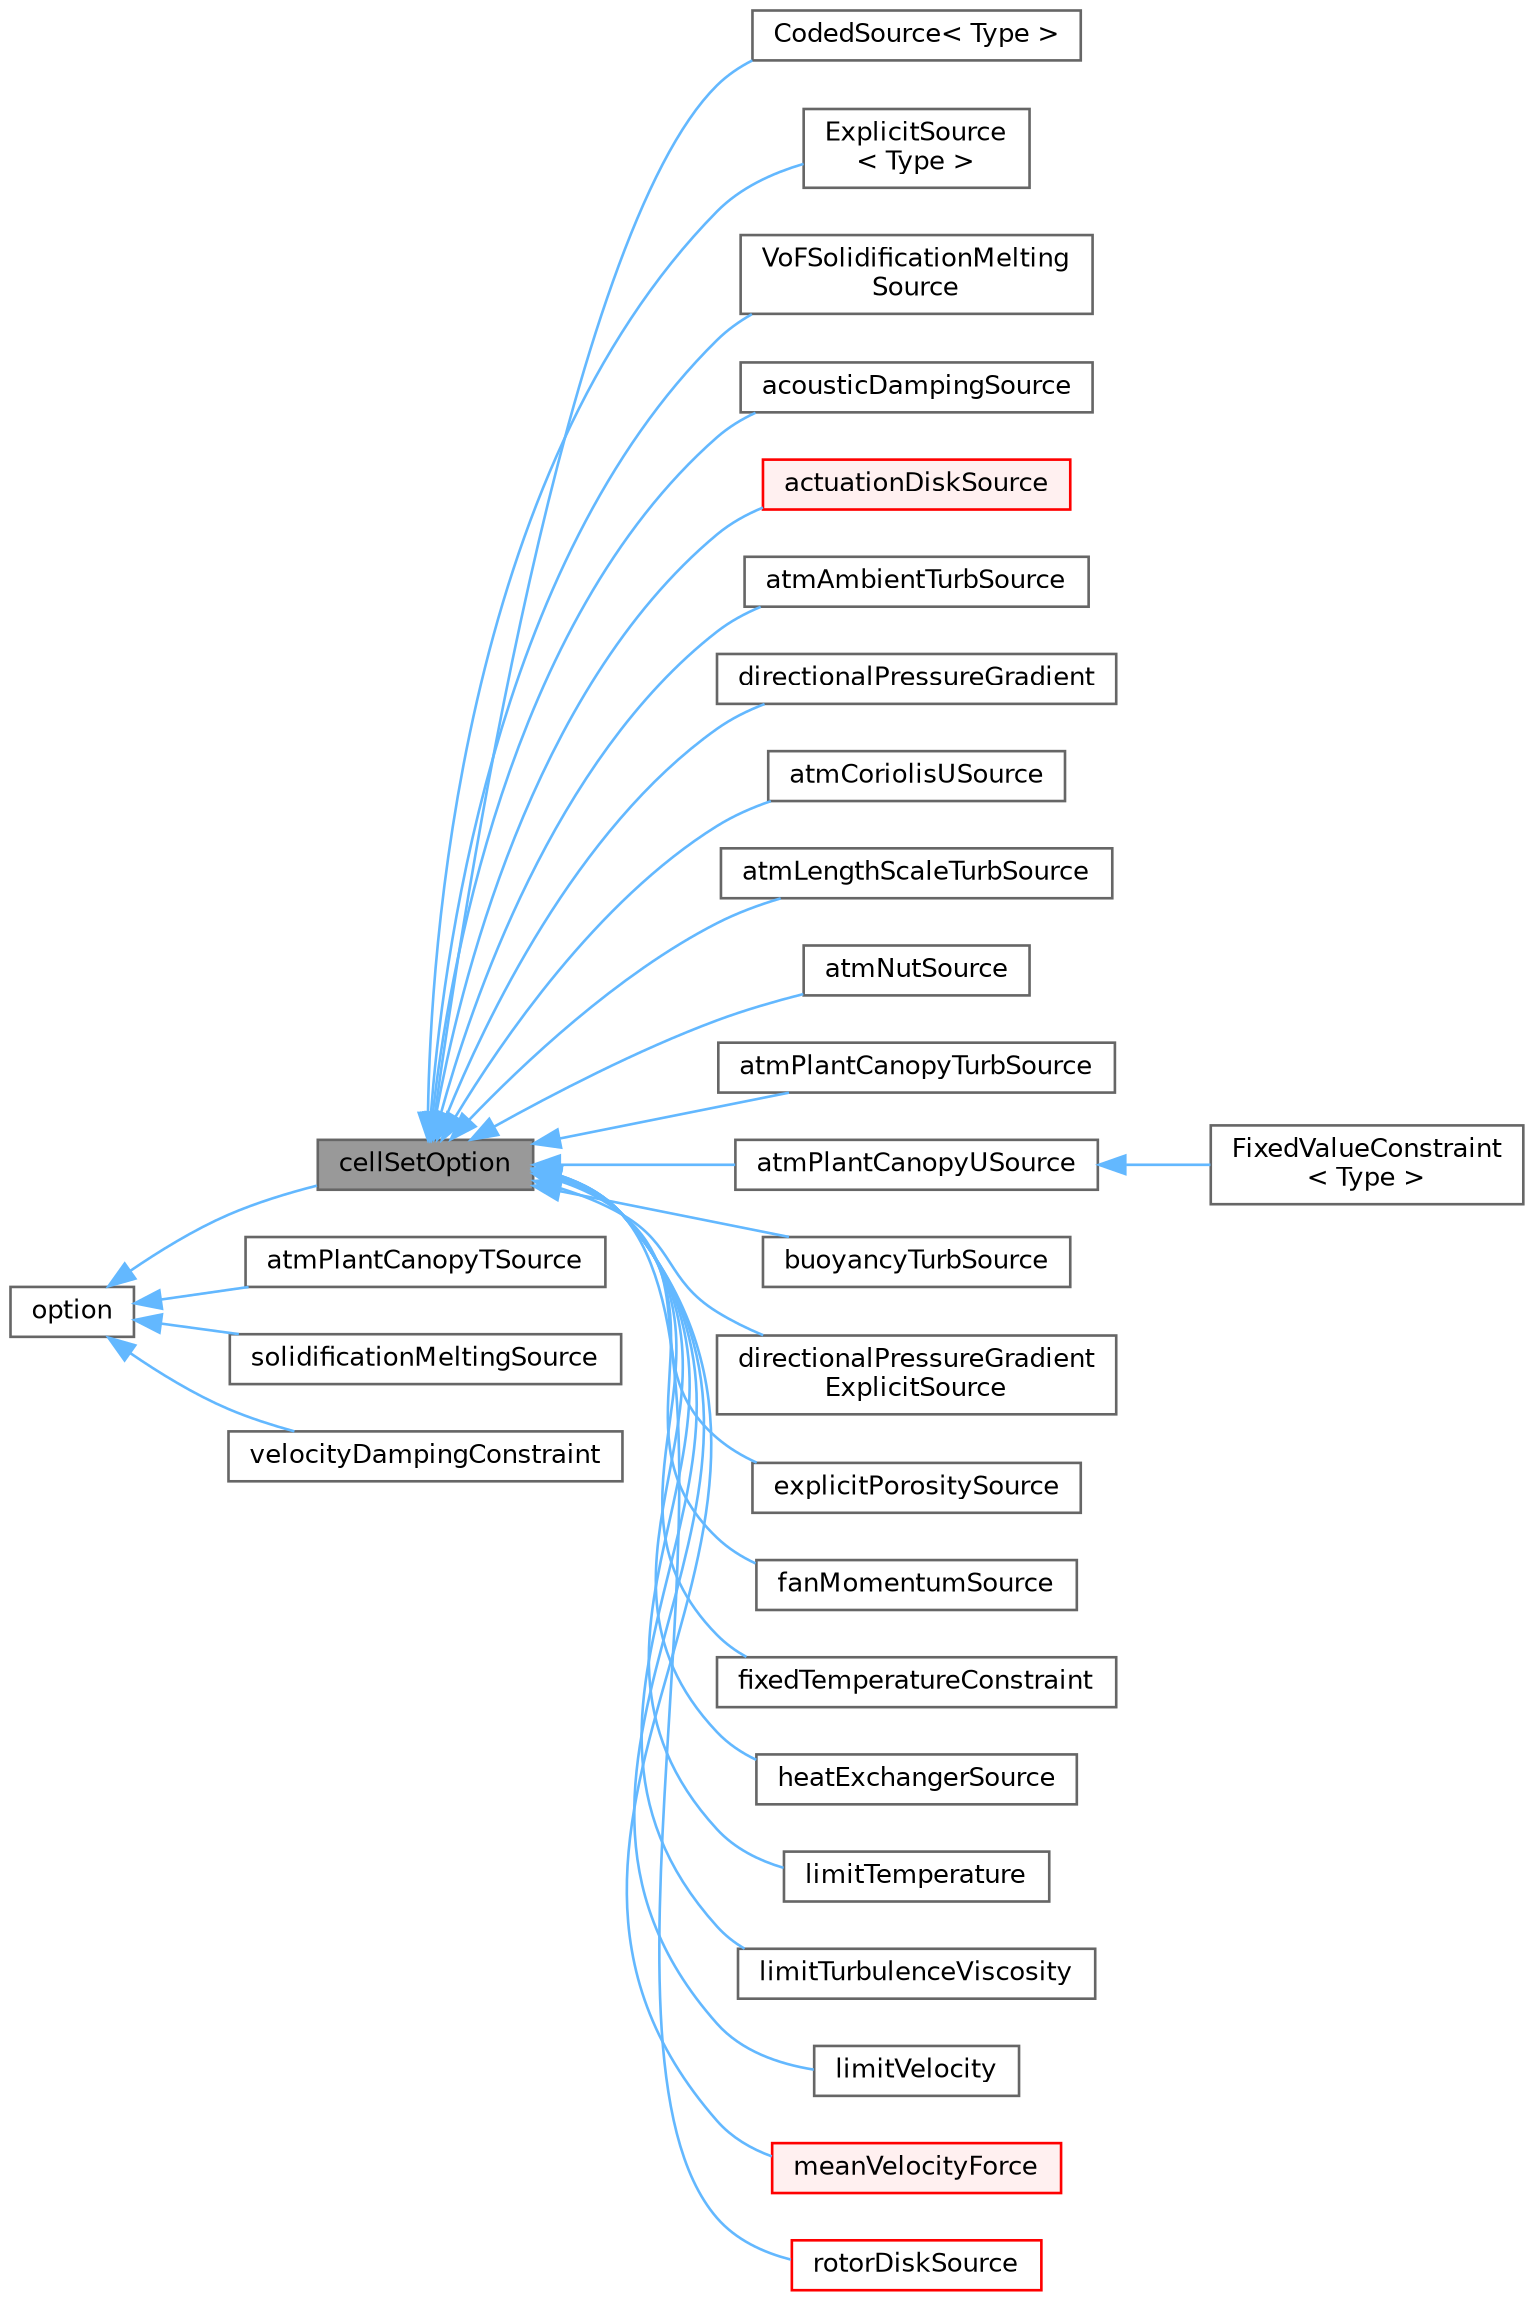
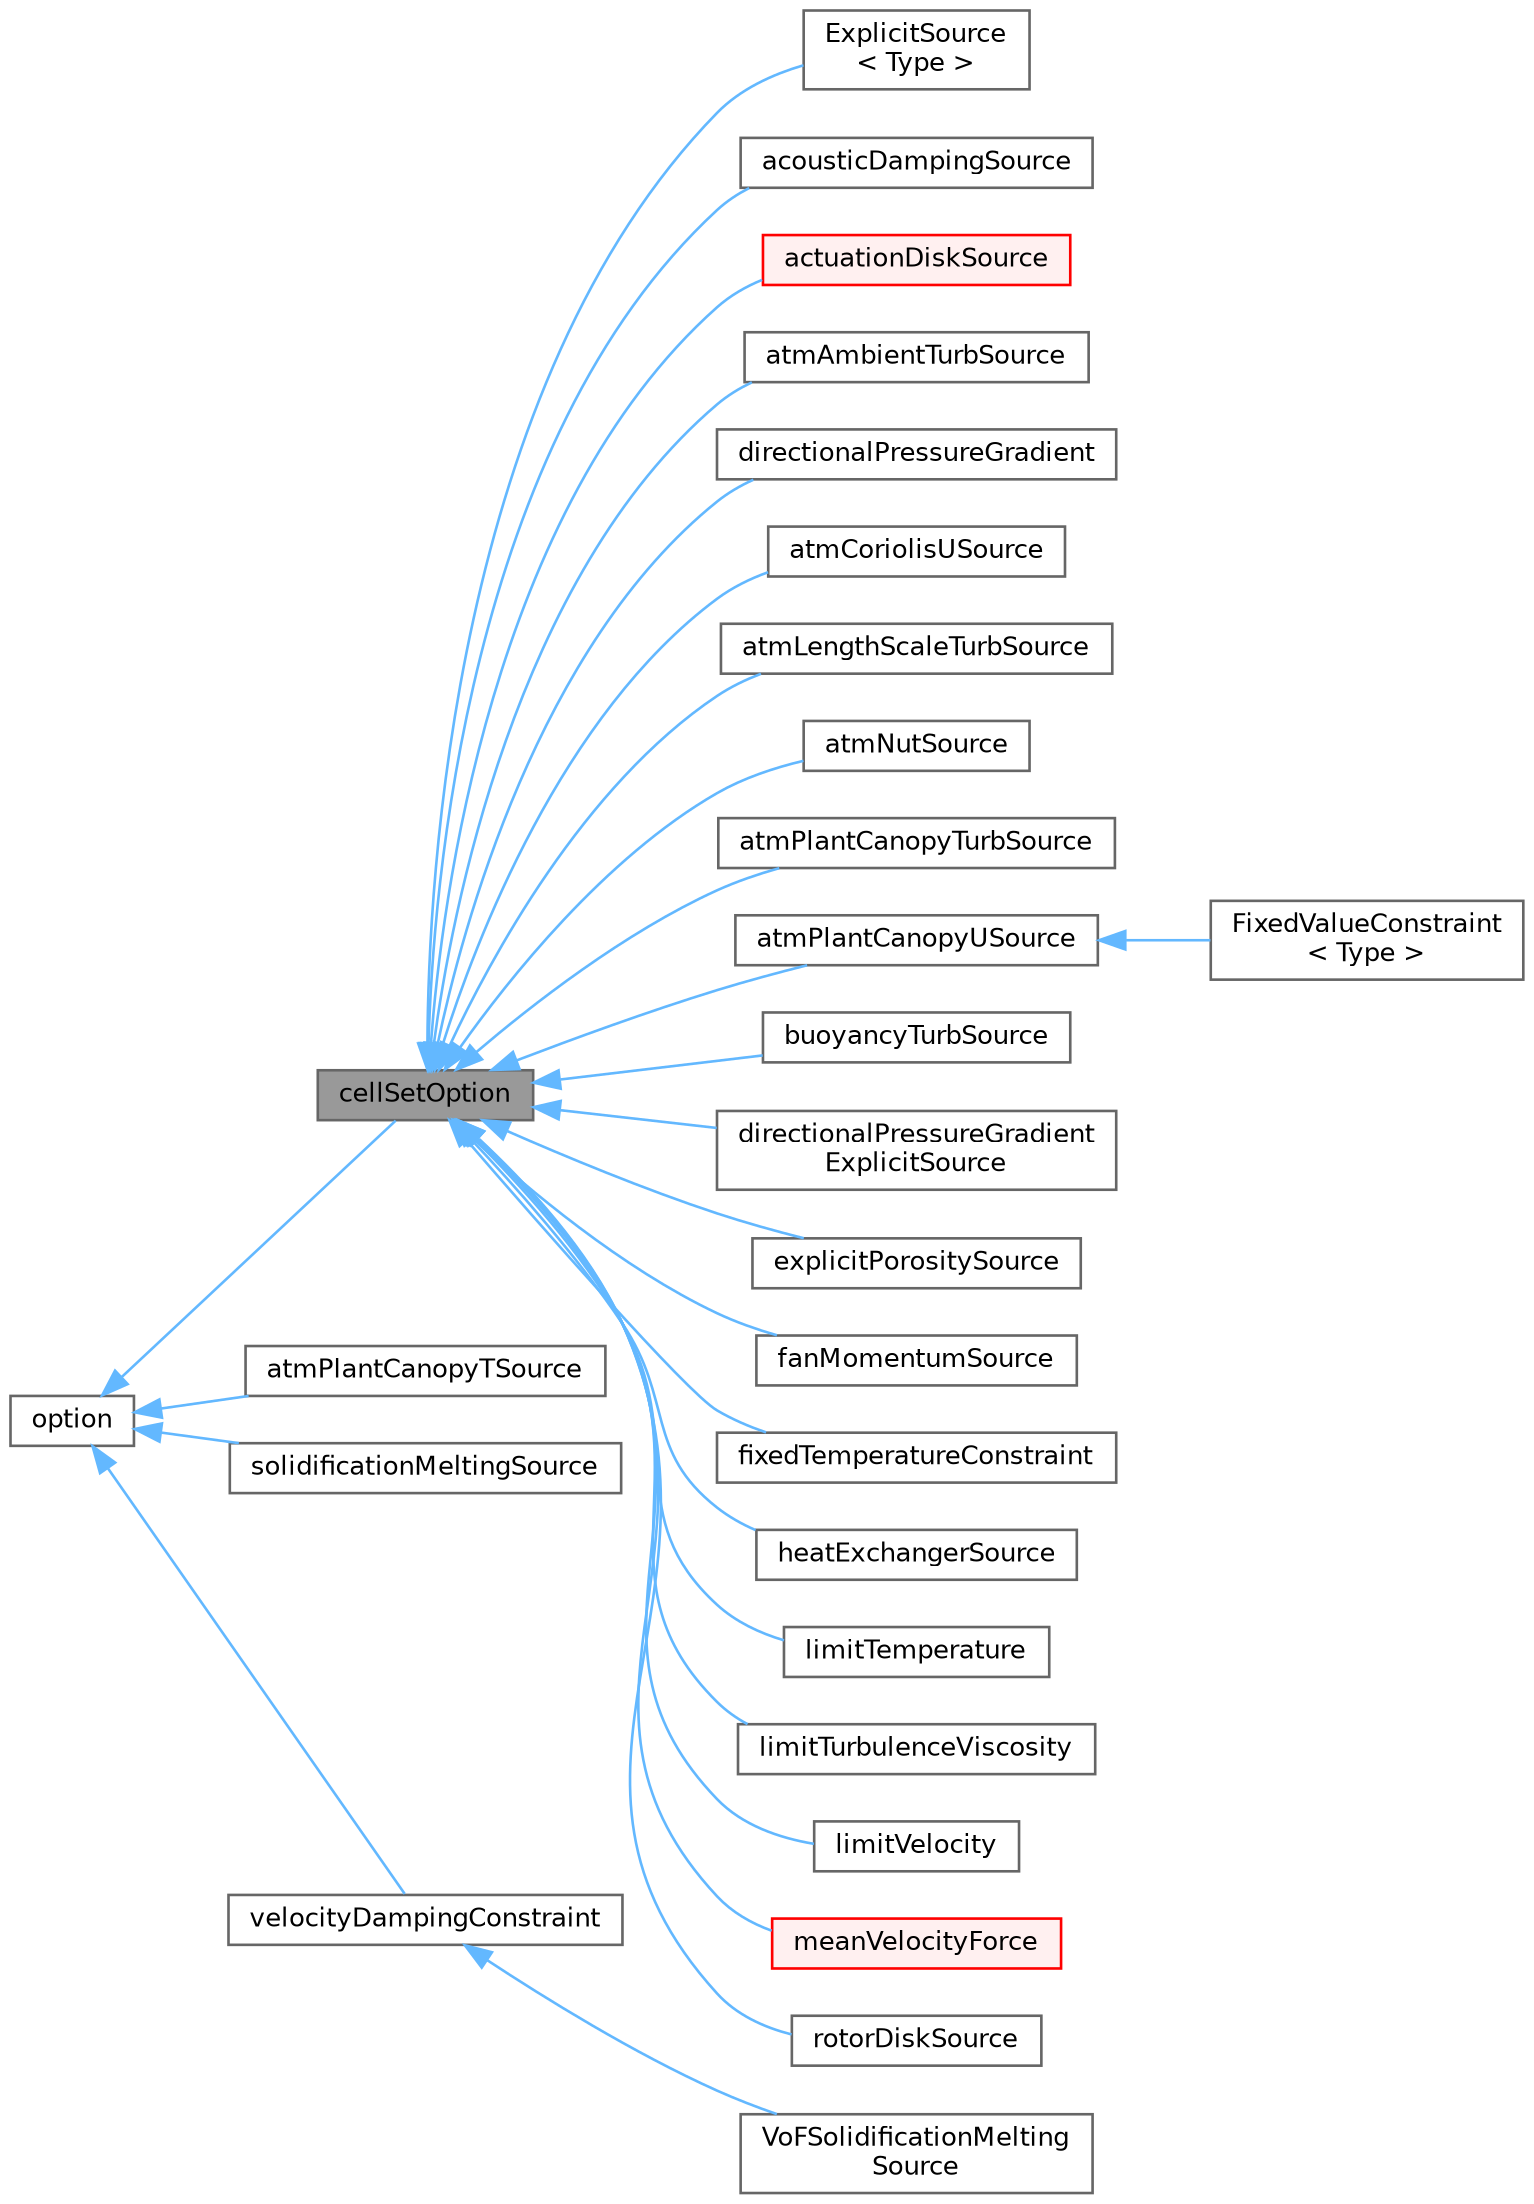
  digraph {
    rankdir=LR
    node [color=gray40 fillcolor=white fontname=Helvetica fontsize=10 shape=box style=filled]
    edge [color=steelblue1 dir=back fontname=Helvetica fontsize=10 labelfontname=Helvetica labelfontsize=10 style=solid]
    n1 [fillcolor=grey60 fontcolor=black height=0.2 label=cellSetOption width=0.4]
-   n2 [height=0.2 label="CodedSource\< Type \>" width=0.4]
    n3 [height=0.2 label="ExplicitSource\l\< Type \>" width=0.4]
    n4 [height=0.2 label="VoFSolidificationMelting\lSource" width=0.4]
    n5 [height=0.2 label=acousticDampingSource width=0.4]
    n6 [color=red fillcolor="#FFF0F0" height=0.2 label=actuationDiskSource width=0.4]
    n7 [height=0.2 label=atmAmbientTurbSource width=0.4]
    n8 [height=0.2 label=directionalPressureGradient width=0.4]
    n9 [height=0.2 label=atmCoriolisUSource width=0.4]
    n10 [height=0.2 label=atmLengthScaleTurbSource width=0.4]
    n11 [height=0.2 label=atmNutSource width=0.4]
    n12 [height=0.2 label=atmPlantCanopyTurbSource width=0.4]
    n13 [height=0.2 label=atmPlantCanopyUSource width=0.4]
    n14 [height=0.2 label=buoyancyTurbSource width=0.4]
    n15 [height=0.2 label="directionalPressureGradient\lExplicitSource" width=0.4]
    n16 [height=0.2 label=explicitPorositySource width=0.4]
    n17 [height=0.2 label=fanMomentumSource width=0.4]
    n18 [height=0.2 label=fixedTemperatureConstraint width=0.4]
    n19 [height=0.2 label=heatExchangerSource width=0.4]
    n20 [height=0.2 label=limitTemperature width=0.4]
    n21 [height=0.2 label=limitTurbulenceViscosity width=0.4]
    n22 [height=0.2 label=limitVelocity width=0.4]
    n23 [color=red fillcolor="#FFF0F0" height=0.2 label=meanVelocityForce width=0.4]
-   n24 [color=red height=0.2 label=rotorDiskSource width=0.4]
+   n24 [height=0.2 label=rotorDiskSource width=0.4]
    n25 [height=0.2 label="FixedValueConstraint\l\< Type \>" width=0.4]
    n26 [height=0.2 label=atmPlantCanopyTSource width=0.4]
    n27 [height=0.2 label=solidificationMeltingSource width=0.4]
    n28 [height=0.2 label=velocityDampingConstraint width=0.4]
    n29 [height=0.2 label=option width=0.4]
-   n1 -> n2
    n1 -> n3
-   n1 -> n4
+   n28 -> n4
    n1 -> n5
    n1 -> n6
    n1 -> n7
    n1 -> n8
    n1 -> n9
    n1 -> n10
    n1 -> n11
    n1 -> n12
    n1 -> n13
    n1 -> n14
    n1 -> n15
    n1 -> n16
    n1 -> n17
    n1 -> n18
    n1 -> n19
    n1 -> n20
    n1 -> n21
    n1 -> n22
    n1 -> n23
    n1 -> n24
    n13 -> n25
    n29 -> n1
    n29 -> n26
    n29 -> n27
    n29 -> n28
  }
